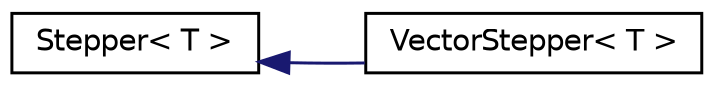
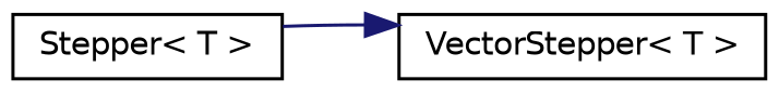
  digraph {
    rankdir=LR
    node [color=black fillcolor=white fontname=Helvetica fontsize=10 shape=record style=filled]
    n1 [height=0.2 label="Stepper\< T \>" width=0.4]
    n2 [height=0.2 label="VectorStepper\< T \>" width=0.4]
-   n1 -> n2 [color=midnightblue dir=back fontname=Helvetica fontsize=10 labelfontname=Helvetica labelfontsize=10 style=solid]
+   n2 -> n1 [color=midnightblue dir=back fontname=Helvetica fontsize=10 labelfontname=Helvetica labelfontsize=10 style=solid]
  }
